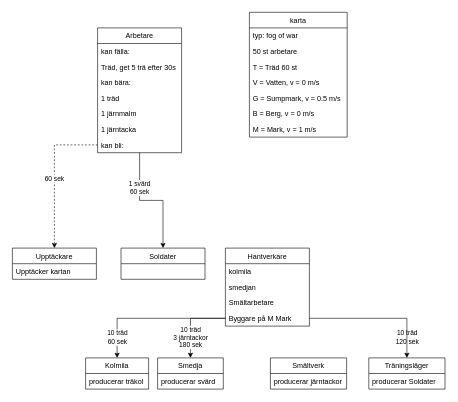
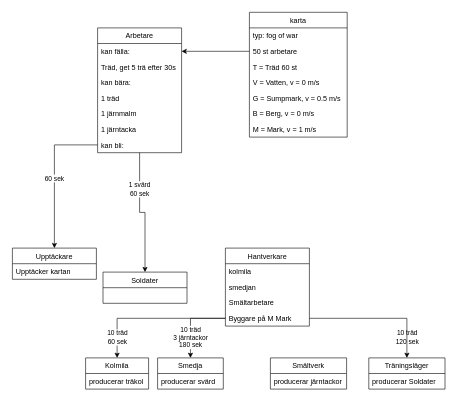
  <mxCell id="0" />
  <mxCell id="1" parent="0" />
- <mxCell id="2" style="edgeStyle=orthogonalEdgeStyle;rounded=0;orthogonalLoop=1;jettySize=auto;html=1;entryX=0.5;entryY=0;entryDx=0;entryDy=0;dashed=1;" parent="1" source="13" target="22" edge="1"><mxGeometry relative="1" as="geometry" /></mxCell>
+ <mxCell id="2" style="edgeStyle=orthogonalEdgeStyle;rounded=0;orthogonalLoop=1;jettySize=auto;html=1;entryX=0.5;entryY=0;entryDx=0;entryDy=0;" parent="1" source="13" target="22" edge="1"><mxGeometry relative="1" as="geometry" /></mxCell>
  <mxCell id="3" value="60 sek" style="edgeLabel;html=1;align=center;verticalAlign=middle;resizable=0;points=[];" parent="2" vertex="1" connectable="0"><mxGeometry x="0.043" y="-1" relative="1" as="geometry"><mxPoint as="offset" /></mxGeometry></mxCell>
  <mxCell id="4" style="edgeStyle=orthogonalEdgeStyle;rounded=0;orthogonalLoop=1;jettySize=auto;html=1;entryX=0.5;entryY=0;entryDx=0;entryDy=0;" parent="1" source="6" target="24" edge="1"><mxGeometry relative="1" as="geometry" /></mxCell>
  <mxCell id="5" value="1 svärd&lt;br&gt;60 sek" style="edgeLabel;html=1;align=center;verticalAlign=middle;resizable=0;points=[];" parent="4" vertex="1" connectable="0"><mxGeometry x="-0.419" y="-1" relative="1" as="geometry"><mxPoint as="offset" /></mxGeometry></mxCell>
  <mxCell id="6" value="Arbetare" style="swimlane;fontStyle=0;childLayout=stackLayout;horizontal=1;startSize=26;fillColor=none;horizontalStack=0;resizeParent=1;resizeParentMax=0;resizeLast=0;collapsible=1;marginBottom=0;" parent="1" vertex="1"><mxGeometry x="162" y="46" width="140" height="208" as="geometry" /></mxCell>
  <mxCell id="7" value="kan fälla:" style="text;strokeColor=none;fillColor=none;align=left;verticalAlign=top;spacingLeft=4;spacingRight=4;overflow=hidden;rotatable=0;points=[[0,0.5],[1,0.5]];portConstraint=eastwest;" parent="6" vertex="1"><mxGeometry y="26" width="140" height="26" as="geometry" /></mxCell>
  <mxCell id="8" value="Träd, get 5 trä efter 30s" style="text;strokeColor=none;fillColor=none;align=left;verticalAlign=top;spacingLeft=4;spacingRight=4;overflow=hidden;rotatable=0;points=[[0,0.5],[1,0.5]];portConstraint=eastwest;" parent="6" vertex="1"><mxGeometry y="52" width="140" height="26" as="geometry" /></mxCell>
  <mxCell id="9" value="kan bära:" style="text;strokeColor=none;fillColor=none;align=left;verticalAlign=top;spacingLeft=4;spacingRight=4;overflow=hidden;rotatable=0;points=[[0,0.5],[1,0.5]];portConstraint=eastwest;" parent="6" vertex="1"><mxGeometry y="78" width="140" height="26" as="geometry" /></mxCell>
  <mxCell id="10" value="1 träd" style="text;strokeColor=none;fillColor=none;align=left;verticalAlign=top;spacingLeft=4;spacingRight=4;overflow=hidden;rotatable=0;points=[[0,0.5],[1,0.5]];portConstraint=eastwest;" parent="6" vertex="1"><mxGeometry y="104" width="140" height="26" as="geometry" /></mxCell>
  <mxCell id="11" value="1 järnmalm" style="text;strokeColor=none;fillColor=none;align=left;verticalAlign=top;spacingLeft=4;spacingRight=4;overflow=hidden;rotatable=0;points=[[0,0.5],[1,0.5]];portConstraint=eastwest;" parent="6" vertex="1"><mxGeometry y="130" width="140" height="26" as="geometry" /></mxCell>
  <mxCell id="12" value="1 järntacka" style="text;strokeColor=none;fillColor=none;align=left;verticalAlign=top;spacingLeft=4;spacingRight=4;overflow=hidden;rotatable=0;points=[[0,0.5],[1,0.5]];portConstraint=eastwest;" parent="6" vertex="1"><mxGeometry y="156" width="140" height="26" as="geometry" /></mxCell>
  <mxCell id="13" value="kan bli:" style="text;strokeColor=none;fillColor=none;align=left;verticalAlign=top;spacingLeft=4;spacingRight=4;overflow=hidden;rotatable=0;points=[[0,0.5],[1,0.5]];portConstraint=eastwest;" parent="6" vertex="1"><mxGeometry y="182" width="140" height="26" as="geometry" /></mxCell>
  <mxCell id="14" value="karta" style="swimlane;fontStyle=0;childLayout=stackLayout;horizontal=1;startSize=26;fillColor=none;horizontalStack=0;resizeParent=1;resizeParentMax=0;resizeLast=0;collapsible=1;marginBottom=0;" parent="1" vertex="1"><mxGeometry x="415" y="20" width="163" height="208" as="geometry" /></mxCell>
  <mxCell id="15" value="typ: fog of war" style="text;strokeColor=none;fillColor=none;align=left;verticalAlign=top;spacingLeft=4;spacingRight=4;overflow=hidden;rotatable=0;points=[[0,0.5],[1,0.5]];portConstraint=eastwest;" parent="14" vertex="1"><mxGeometry y="26" width="163" height="26" as="geometry" /></mxCell>
  <mxCell id="16" value="50 st arbetare" style="text;strokeColor=none;fillColor=none;align=left;verticalAlign=top;spacingLeft=4;spacingRight=4;overflow=hidden;rotatable=0;points=[[0,0.5],[1,0.5]];portConstraint=eastwest;" parent="14" vertex="1"><mxGeometry y="52" width="163" height="26" as="geometry" /></mxCell>
  <mxCell id="17" value="T = Träd 60 st" style="text;strokeColor=none;fillColor=none;align=left;verticalAlign=top;spacingLeft=4;spacingRight=4;overflow=hidden;rotatable=0;points=[[0,0.5],[1,0.5]];portConstraint=eastwest;" parent="14" vertex="1"><mxGeometry y="78" width="163" height="26" as="geometry" /></mxCell>
  <mxCell id="18" value="V = Vatten, v = 0 m/s" style="text;strokeColor=none;fillColor=none;align=left;verticalAlign=top;spacingLeft=4;spacingRight=4;overflow=hidden;rotatable=0;points=[[0,0.5],[1,0.5]];portConstraint=eastwest;" parent="14" vertex="1"><mxGeometry y="104" width="163" height="26" as="geometry" /></mxCell>
  <mxCell id="19" value="G = Sumpmark, v = 0.5 m/s" style="text;strokeColor=none;fillColor=none;align=left;verticalAlign=top;spacingLeft=4;spacingRight=4;overflow=hidden;rotatable=0;points=[[0,0.5],[1,0.5]];portConstraint=eastwest;" parent="14" vertex="1"><mxGeometry y="130" width="163" height="26" as="geometry" /></mxCell>
  <mxCell id="20" value="B = Berg, v = 0 m/s" style="text;strokeColor=none;fillColor=none;align=left;verticalAlign=top;spacingLeft=4;spacingRight=4;overflow=hidden;rotatable=0;points=[[0,0.5],[1,0.5]];portConstraint=eastwest;" parent="14" vertex="1"><mxGeometry y="156" width="163" height="26" as="geometry" /></mxCell>
  <mxCell id="21" value="M = Mark, v = 1 m/s" style="text;strokeColor=none;fillColor=none;align=left;verticalAlign=top;spacingLeft=4;spacingRight=4;overflow=hidden;rotatable=0;points=[[0,0.5],[1,0.5]];portConstraint=eastwest;" parent="14" vertex="1"><mxGeometry y="182" width="163" height="26" as="geometry" /></mxCell>
  <mxCell id="22" value="Upptäckare" style="swimlane;fontStyle=0;childLayout=stackLayout;horizontal=1;startSize=26;fillColor=none;horizontalStack=0;resizeParent=1;resizeParentMax=0;resizeLast=0;collapsible=1;marginBottom=0;" parent="1" vertex="1"><mxGeometry x="20" y="413" width="140" height="52" as="geometry" /></mxCell>
  <mxCell id="23" value="Upptäcker kartan" style="text;strokeColor=none;fillColor=none;align=left;verticalAlign=top;spacingLeft=4;spacingRight=4;overflow=hidden;rotatable=0;points=[[0,0.5],[1,0.5]];portConstraint=eastwest;" parent="22" vertex="1"><mxGeometry y="26" width="140" height="26" as="geometry" /></mxCell>
- <mxCell id="24" value="Soldater" style="swimlane;fontStyle=0;childLayout=stackLayout;horizontal=1;startSize=26;fillColor=none;horizontalStack=0;resizeParent=1;resizeParentMax=0;resizeLast=0;collapsible=1;marginBottom=0;" parent="1" vertex="1"><mxGeometry x="201" y="413" width="140" height="52" as="geometry" /></mxCell>
+ <mxCell id="24" value="Soldater" style="swimlane;fontStyle=0;childLayout=stackLayout;horizontal=1;startSize=26;fillColor=none;horizontalStack=0;resizeParent=1;resizeParentMax=0;resizeLast=0;collapsible=1;marginBottom=0;" parent="1" vertex="1"><mxGeometry x="171" y="453" width="140" height="52" as="geometry" /></mxCell>
  <mxCell id="25" value="Hantverkare" style="swimlane;fontStyle=0;childLayout=stackLayout;horizontal=1;startSize=26;fillColor=none;horizontalStack=0;resizeParent=1;resizeParentMax=0;resizeLast=0;collapsible=1;marginBottom=0;" parent="1" vertex="1"><mxGeometry x="375" y="413" width="140" height="130" as="geometry" /></mxCell>
  <mxCell id="26" value="kolmila" style="text;strokeColor=none;fillColor=none;align=left;verticalAlign=top;spacingLeft=4;spacingRight=4;overflow=hidden;rotatable=0;points=[[0,0.5],[1,0.5]];portConstraint=eastwest;" parent="25" vertex="1"><mxGeometry y="26" width="140" height="26" as="geometry" /></mxCell>
  <mxCell id="27" value="smedjan" style="text;strokeColor=none;fillColor=none;align=left;verticalAlign=top;spacingLeft=4;spacingRight=4;overflow=hidden;rotatable=0;points=[[0,0.5],[1,0.5]];portConstraint=eastwest;" parent="25" vertex="1"><mxGeometry y="52" width="140" height="26" as="geometry" /></mxCell>
  <mxCell id="28" value="Smältarbetare" style="text;strokeColor=none;fillColor=none;align=left;verticalAlign=top;spacingLeft=4;spacingRight=4;overflow=hidden;rotatable=0;points=[[0,0.5],[1,0.5]];portConstraint=eastwest;" parent="25" vertex="1"><mxGeometry y="78" width="140" height="26" as="geometry" /></mxCell>
  <mxCell id="29" value="Byggare på M Mark" style="text;strokeColor=none;fillColor=none;align=left;verticalAlign=top;spacingLeft=4;spacingRight=4;overflow=hidden;rotatable=0;points=[[0,0.5],[1,0.5]];portConstraint=eastwest;" parent="25" vertex="1"><mxGeometry y="104" width="140" height="26" as="geometry" /></mxCell>
+ <mxCell id="30" style="edgeStyle=orthogonalEdgeStyle;rounded=0;orthogonalLoop=1;jettySize=auto;html=1;exitX=0;exitY=0.5;exitDx=0;exitDy=0;entryX=1;entryY=0.5;entryDx=0;entryDy=0;" parent="1" source="16" target="7" edge="1"><mxGeometry relative="1" as="geometry" /></mxCell>
  <mxCell id="31" style="edgeStyle=orthogonalEdgeStyle;rounded=0;orthogonalLoop=1;jettySize=auto;html=1;entryX=0.5;entryY=0;entryDx=0;entryDy=0;" parent="1" source="29" target="33" edge="1"><mxGeometry relative="1" as="geometry"><mxPoint x="150.762" y="620.238" as="targetPoint" /></mxGeometry></mxCell>
  <mxCell id="32" value="10 träd&lt;br&gt;60 sek" style="edgeLabel;html=1;align=center;verticalAlign=middle;resizable=0;points=[];" parent="31" vertex="1" connectable="0"><mxGeometry x="-0.044" y="-1" relative="1" as="geometry"><mxPoint x="-62.88" y="32" as="offset" /></mxGeometry></mxCell>
  <mxCell id="33" value="Kolmila" style="swimlane;fontStyle=0;childLayout=stackLayout;horizontal=1;startSize=26;fillColor=none;horizontalStack=0;resizeParent=1;resizeParentMax=0;resizeLast=0;collapsible=1;marginBottom=0;" parent="1" vertex="1"><mxGeometry x="142" y="596" width="105" height="52" as="geometry" /></mxCell>
  <mxCell id="34" value="producerar träkol" style="text;strokeColor=none;fillColor=none;align=left;verticalAlign=top;spacingLeft=4;spacingRight=4;overflow=hidden;rotatable=0;points=[[0,0.5],[1,0.5]];portConstraint=eastwest;" parent="33" vertex="1"><mxGeometry y="26" width="105" height="26" as="geometry" /></mxCell>
  <mxCell id="35" value="Smedja" style="swimlane;fontStyle=0;childLayout=stackLayout;horizontal=1;startSize=26;fillColor=none;horizontalStack=0;resizeParent=1;resizeParentMax=0;resizeLast=0;collapsible=1;marginBottom=0;" parent="1" vertex="1"><mxGeometry x="262" y="596" width="109.5" height="52" as="geometry" /></mxCell>
  <mxCell id="36" value="producerar svärd" style="text;strokeColor=none;fillColor=none;align=left;verticalAlign=top;spacingLeft=4;spacingRight=4;overflow=hidden;rotatable=0;points=[[0,0.5],[1,0.5]];portConstraint=eastwest;" parent="35" vertex="1"><mxGeometry y="26" width="109.5" height="26" as="geometry" /></mxCell>
  <mxCell id="37" style="edgeStyle=orthogonalEdgeStyle;rounded=0;orthogonalLoop=1;jettySize=auto;html=1;entryX=0.5;entryY=0;entryDx=0;entryDy=0;" parent="1" source="29" target="35" edge="1"><mxGeometry relative="1" as="geometry" /></mxCell>
  <mxCell id="38" value="10 träd&lt;br&gt;3 järntackor&lt;br&gt;180 sek" style="edgeLabel;html=1;align=center;verticalAlign=middle;resizable=0;points=[];" parent="37" vertex="1" connectable="0"><mxGeometry x="0.638" y="-2" relative="1" as="geometry"><mxPoint x="1.98" y="-12.71" as="offset" /></mxGeometry></mxCell>
  <mxCell id="39" value="Smältverk" style="swimlane;fontStyle=0;childLayout=stackLayout;horizontal=1;startSize=26;fillColor=none;horizontalStack=0;resizeParent=1;resizeParentMax=0;resizeLast=0;collapsible=1;marginBottom=0;" parent="1" vertex="1"><mxGeometry x="450" y="596" width="127" height="52" as="geometry" /></mxCell>
  <mxCell id="40" value="producerar järntackor" style="text;strokeColor=none;fillColor=none;align=left;verticalAlign=top;spacingLeft=4;spacingRight=4;overflow=hidden;rotatable=0;points=[[0,0.5],[1,0.5]];portConstraint=eastwest;" parent="39" vertex="1"><mxGeometry y="26" width="127" height="26" as="geometry" /></mxCell>
  <mxCell id="41" value="Träningsläger" style="swimlane;fontStyle=0;childLayout=stackLayout;horizontal=1;startSize=26;fillColor=none;horizontalStack=0;resizeParent=1;resizeParentMax=0;resizeLast=0;collapsible=1;marginBottom=0;" parent="1" vertex="1"><mxGeometry x="614" y="596" width="127" height="52" as="geometry" /></mxCell>
  <mxCell id="42" value="producerar Soldater" style="text;strokeColor=none;fillColor=none;align=left;verticalAlign=top;spacingLeft=4;spacingRight=4;overflow=hidden;rotatable=0;points=[[0,0.5],[1,0.5]];portConstraint=eastwest;" parent="41" vertex="1"><mxGeometry y="26" width="127" height="26" as="geometry" /></mxCell>
  <mxCell id="43" value="10 träd&lt;br&gt;120 sek" style="edgeLabel;html=1;align=center;verticalAlign=middle;resizable=0;points=[];" parent="1" vertex="1" connectable="0"><mxGeometry x="677.501" y="561" as="geometry" /></mxCell>
  <mxCell id="44" style="edgeStyle=orthogonalEdgeStyle;rounded=0;orthogonalLoop=1;jettySize=auto;html=1;entryX=0.5;entryY=0;entryDx=0;entryDy=0;" parent="1" source="29" target="41" edge="1"><mxGeometry relative="1" as="geometry" /></mxCell>
